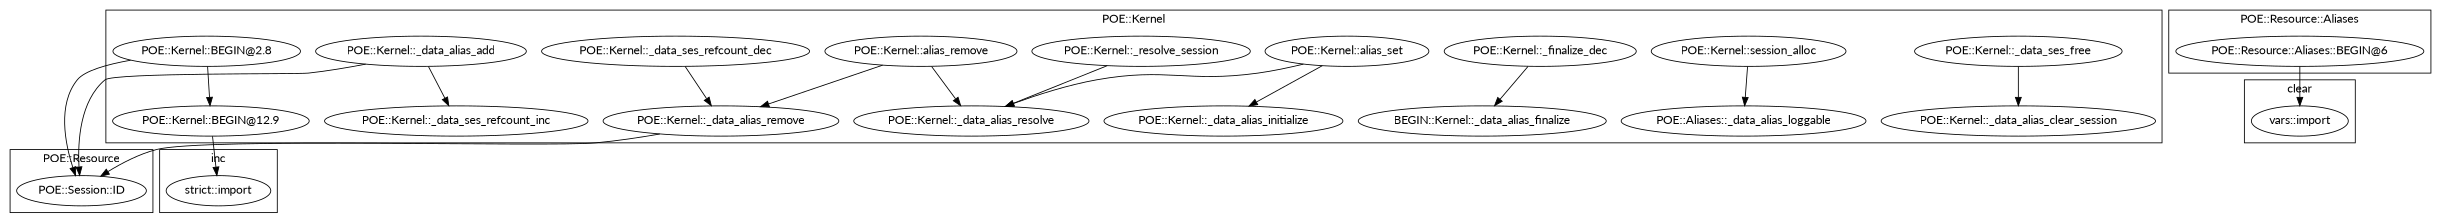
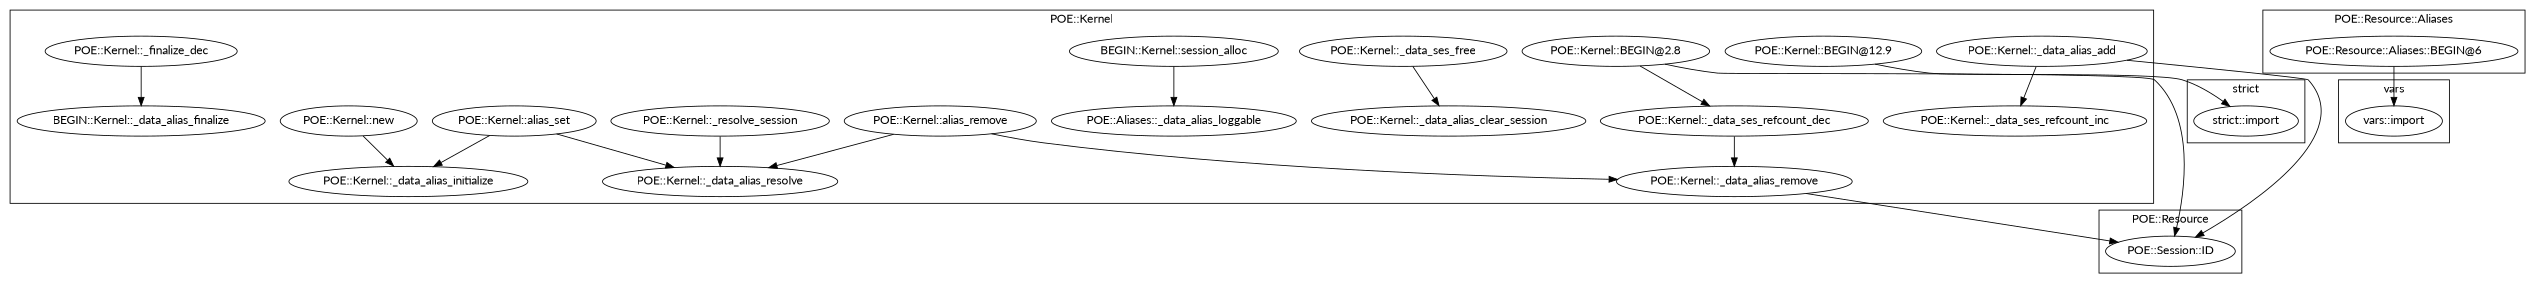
  digraph {
    fontname=Lato
    node [fontname=Lato]
    edge [fontname=Lato]
    "POE::Session::ID"
    "vars::import"
    "strict::import"
    "POE::Resource::Aliases::BEGIN@6"
    "POE::Kernel::_data_alias_clear_session"
    "POE::Kernel::_data_ses_free"
-   "POE::Kernel::session_alloc"
+   "POE::Kernel::session_alloc" [label="BEGIN::Kernel::session_alloc"]
    "POE::Kernel::alias_remove"
    "POE::Kernel::_data_ses_refcount_dec"
    n10 [label="POE::Kernel::_finalize_dec"]
    n11 [label="POE::Aliases::_data_alias_loggable"]
    "POE::Kernel::_data_alias_remove"
    "POE::Kernel::_resolve_session"
    "POE::Kernel::BEGIN@2.8"
    "POE::Kernel::_data_alias_resolve"
+   "POE::Kernel::new"
    "POE::Kernel::_data_ses_refcount_inc"
    "POE::Kernel::BEGIN@12.9"
    "POE::Kernel::alias_set"
    n20 [label="BEGIN::Kernel::_data_alias_finalize"]
    "POE::Kernel::_data_alias_initialize"
    "POE::Kernel::_data_alias_add"
    subgraph cluster_1 {
      label="POE::Resource"
      "POE::Session::ID"
    }
    subgraph cluster_2 {
-     label=clear
+     label=vars
      "vars::import"
    }
    subgraph cluster_3 {
-     label=inc
+     label="strict"
      "strict::import"
    }
    subgraph cluster_4 {
      label="POE::Resource::Aliases"
      "POE::Resource::Aliases::BEGIN@6"
    }
    subgraph cluster_5 {
      label="POE::Kernel"
      "POE::Kernel::_data_alias_clear_session"
      "POE::Kernel::_data_ses_free"
      "POE::Kernel::session_alloc"
      "POE::Kernel::alias_remove"
      "POE::Kernel::_data_ses_refcount_dec"
      n10
      n11
      "POE::Kernel::_data_alias_remove"
      "POE::Kernel::_resolve_session"
      "POE::Kernel::BEGIN@2.8"
      "POE::Kernel::_data_alias_resolve"
+     "POE::Kernel::new"
      "POE::Kernel::_data_ses_refcount_inc"
      "POE::Kernel::BEGIN@12.9"
      "POE::Kernel::alias_set"
      n20
      "POE::Kernel::_data_alias_initialize"
      "POE::Kernel::_data_alias_add"
    }
    "POE::Resource::Aliases::BEGIN@6" -> "vars::import"
    "POE::Kernel::_data_ses_free" -> "POE::Kernel::_data_alias_clear_session"
    "POE::Kernel::session_alloc" -> n11
    "POE::Kernel::alias_remove" -> "POE::Kernel::_data_alias_remove"
    "POE::Kernel::alias_remove" -> "POE::Kernel::_data_alias_resolve"
    "POE::Kernel::_data_ses_refcount_dec" -> "POE::Kernel::_data_alias_remove"
    n10 -> n20
    "POE::Kernel::_data_alias_remove" -> "POE::Session::ID"
    "POE::Kernel::_resolve_session" -> "POE::Kernel::_data_alias_resolve"
    "POE::Kernel::BEGIN@2.8" -> "POE::Session::ID"
-   "POE::Kernel::BEGIN@2.8" -> "POE::Kernel::BEGIN@12.9"
+   "POE::Kernel::BEGIN@2.8" -> "POE::Kernel::_data_ses_refcount_dec"
+   "POE::Kernel::new" -> "POE::Kernel::_data_alias_initialize"
    "POE::Kernel::BEGIN@12.9" -> "strict::import"
    "POE::Kernel::alias_set" -> "POE::Kernel::_data_alias_resolve"
    "POE::Kernel::alias_set" -> "POE::Kernel::_data_alias_initialize"
    "POE::Kernel::_data_alias_add" -> "POE::Session::ID"
    "POE::Kernel::_data_alias_add" -> "POE::Kernel::_data_ses_refcount_inc"
  }
